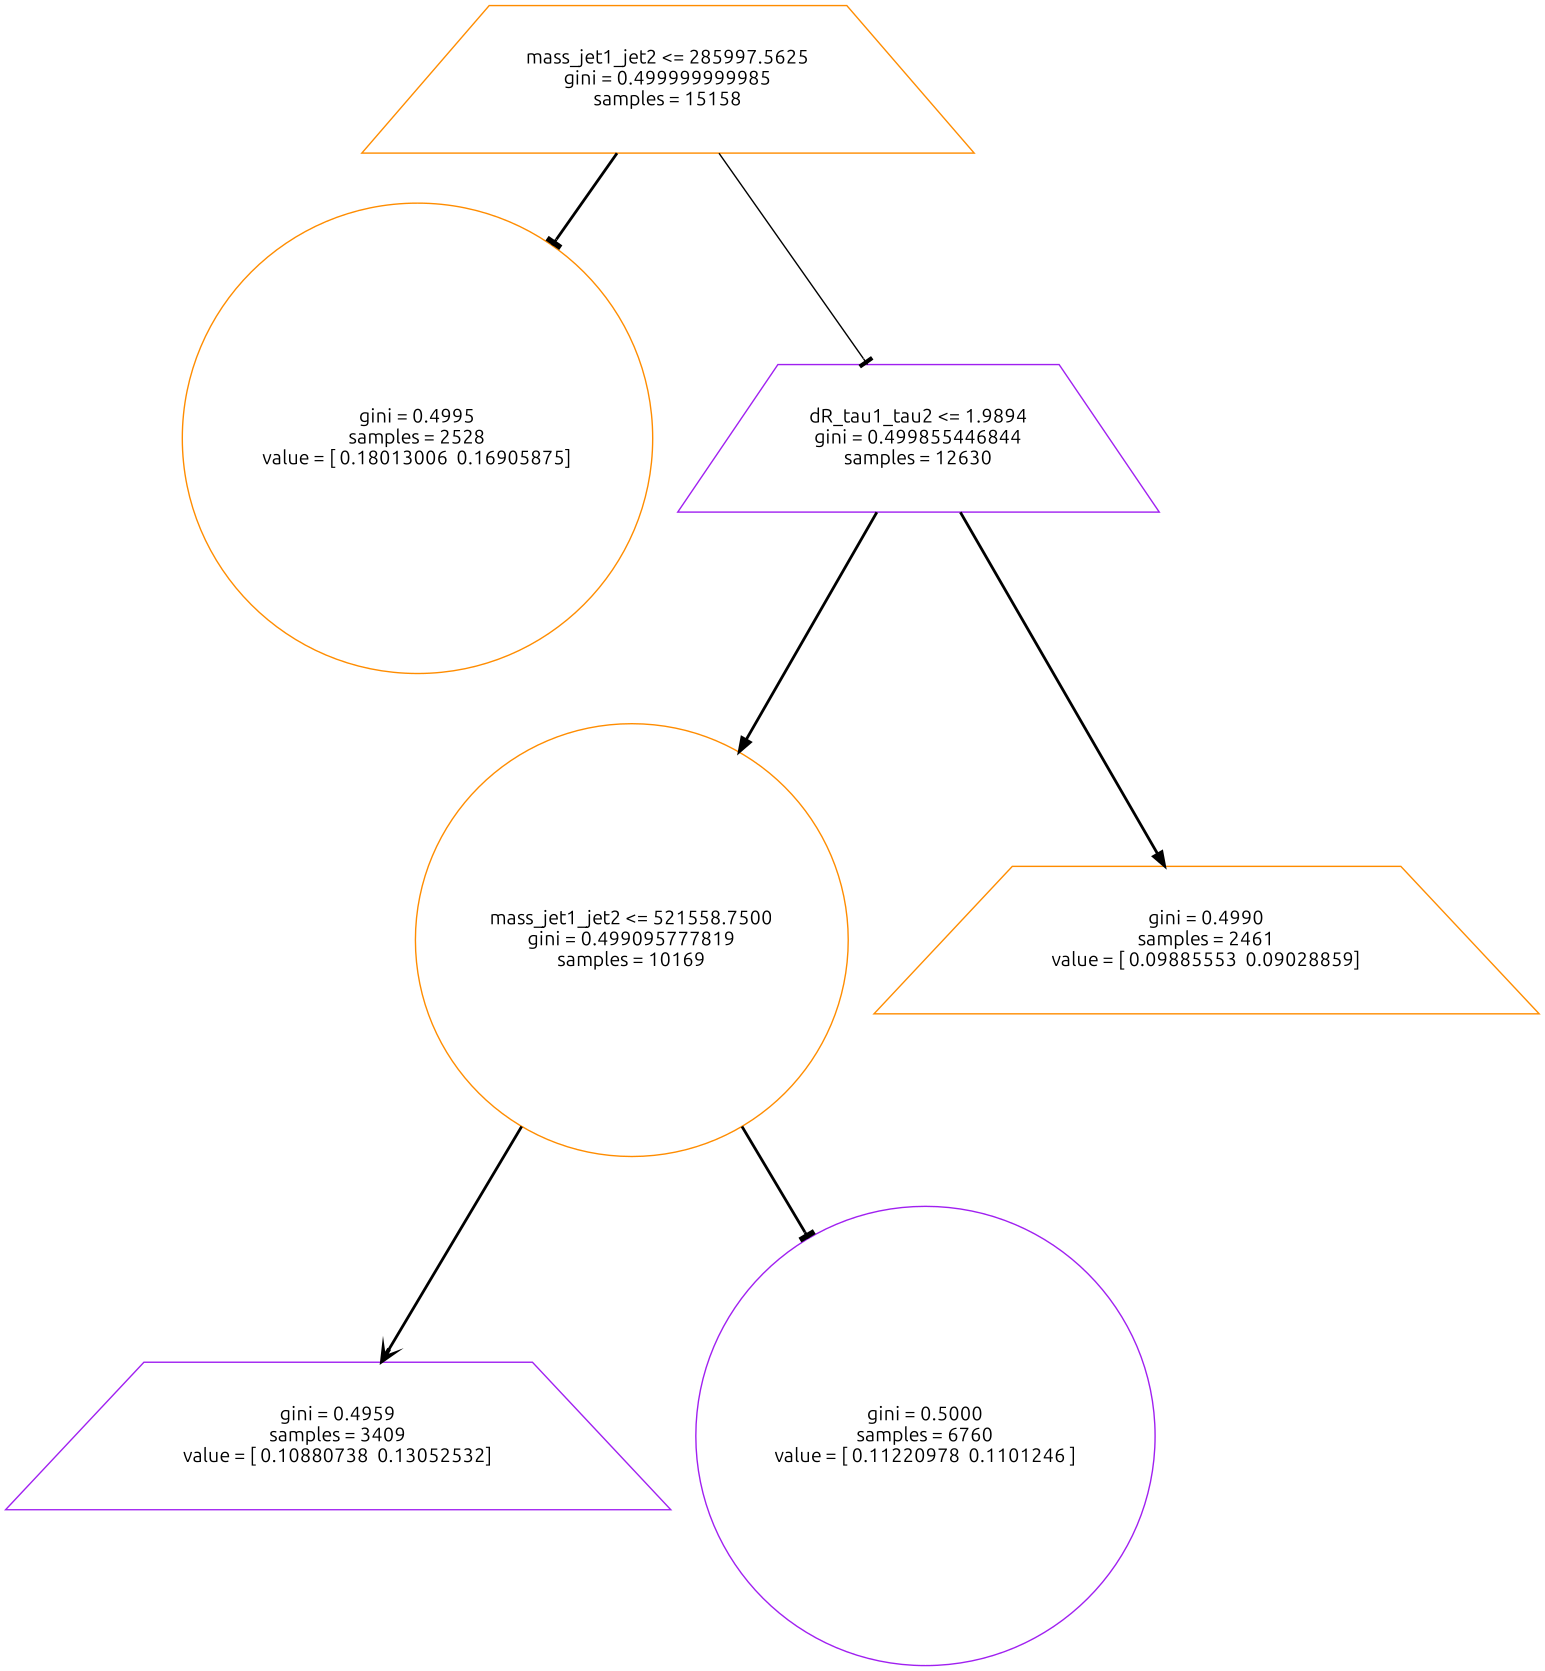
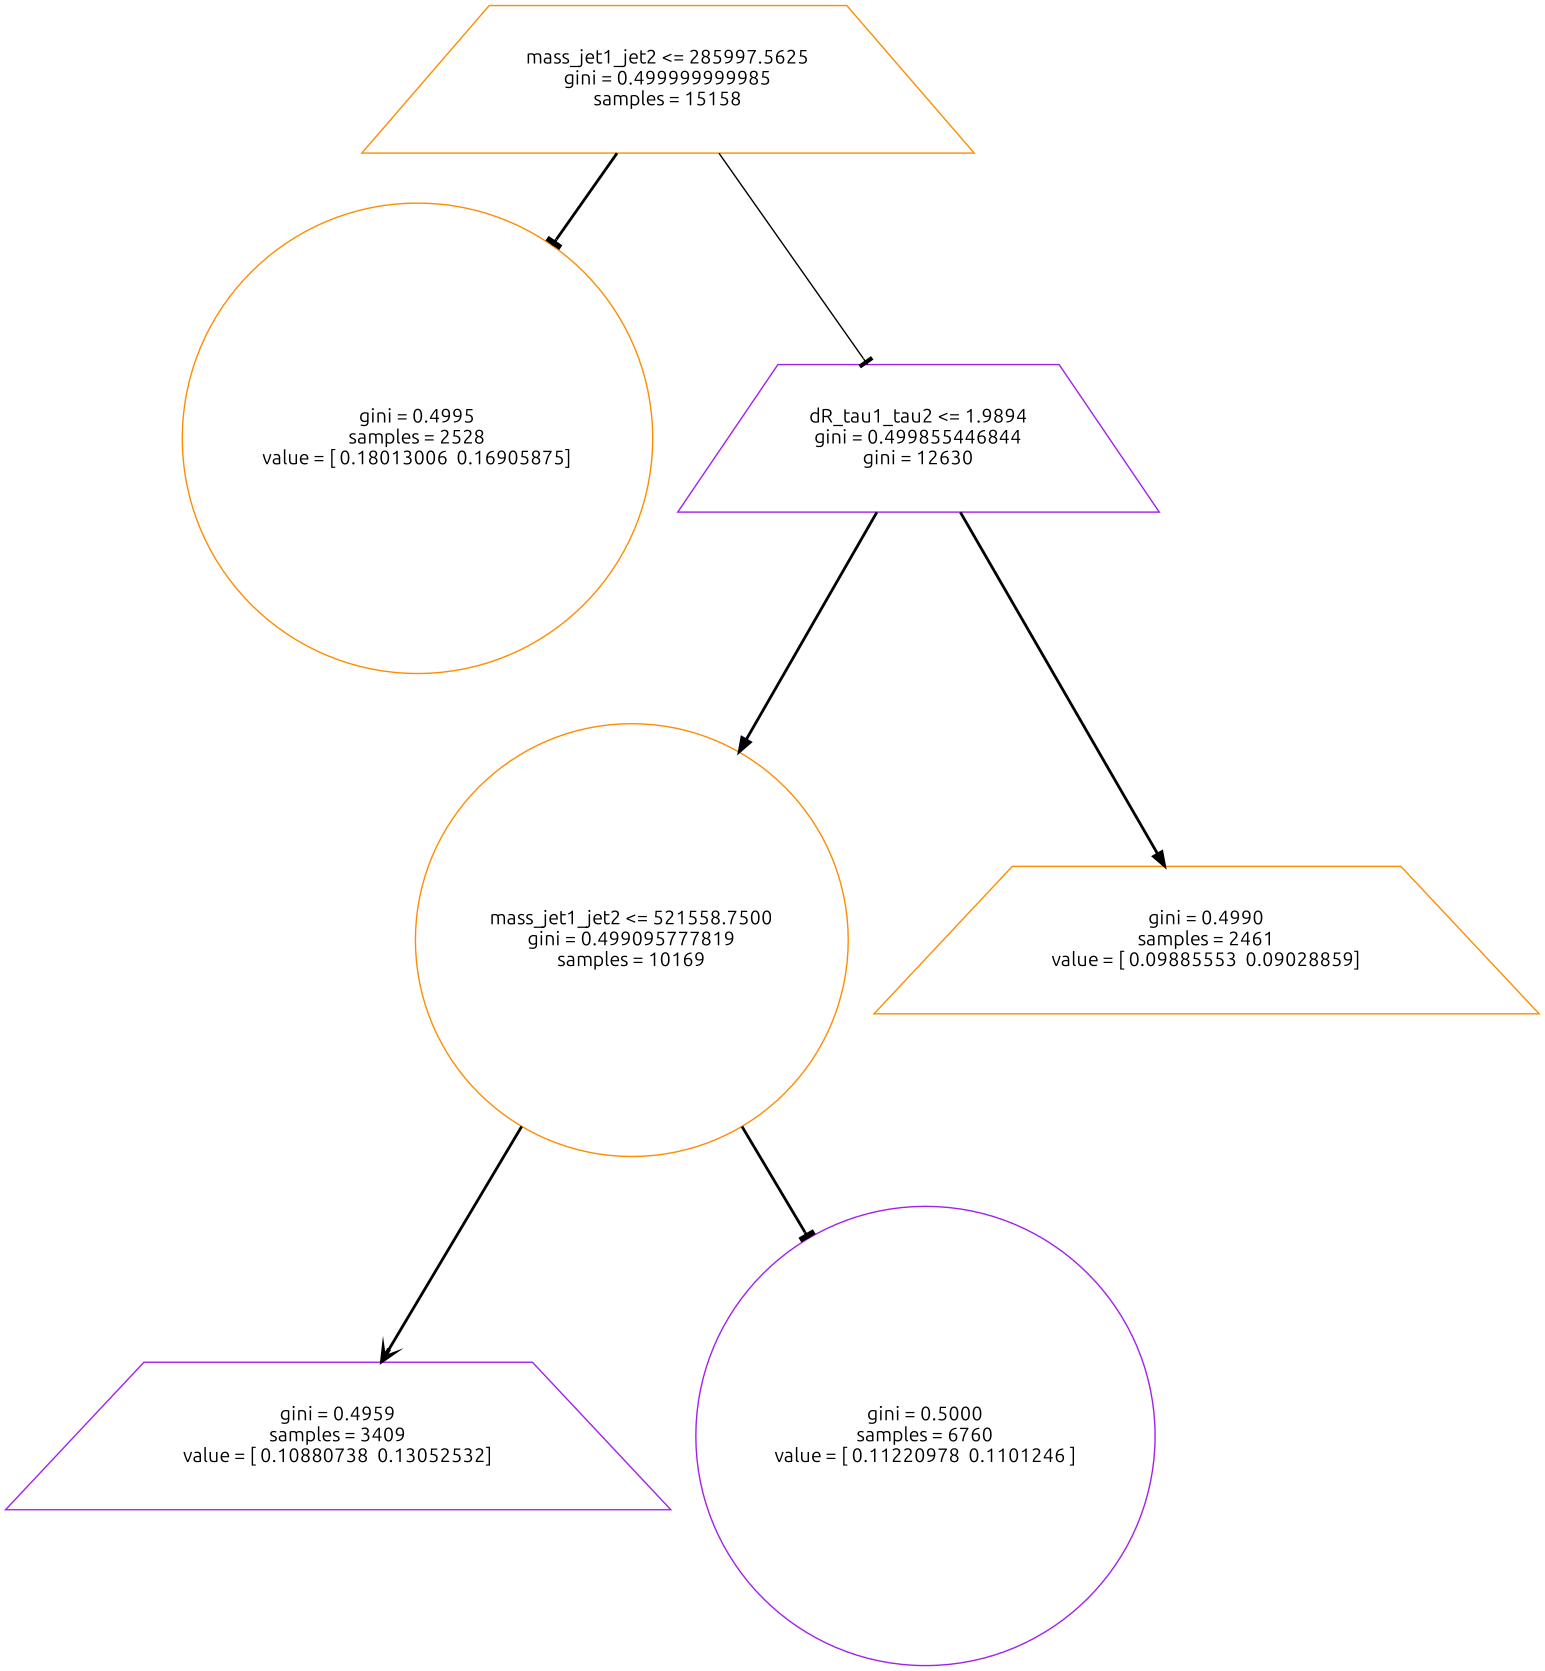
  digraph {
    fontname=Ubuntu
    node [shape=trapezium color=darkorange fontname=Ubuntu]
    edge [style=bold arrowhead=tee fontname=Ubuntu]
    n1 [label="mass_jet1_jet2 <= 285997.5625\ngini = 0.499999999985\nsamples = 15158"]
    n2 [label="gini = 0.4995\nsamples = 2528\nvalue = [ 0.18013006  0.16905875]" shape=circle]
-   n3 [label="dR_tau1_tau2 <= 1.9894\ngini = 0.499855446844\nsamples = 12630" color=purple]
+   n3 [label="dR_tau1_tau2 <= 1.9894\ngini = 0.499855446844\ngini = 12630" color=purple]
    n4 [label="mass_jet1_jet2 <= 521558.7500\ngini = 0.499095777819\nsamples = 10169" shape=circle]
    n5 [label="gini = 0.4990\nsamples = 2461\nvalue = [ 0.09885553  0.09028859]"]
    n6 [label="gini = 0.4959\nsamples = 3409\nvalue = [ 0.10880738  0.13052532]" color=purple]
    n7 [label="gini = 0.5000\nsamples = 6760\nvalue = [ 0.11220978  0.1101246 ]" shape=circle color=purple]
    n1 -> n2
    n1 -> n3 [style=solid]
    n3 -> n4 [arrowhead=normal]
    n3 -> n5 [arrowhead=normal]
    n4 -> n6 [arrowhead=vee]
    n4 -> n7
  }
